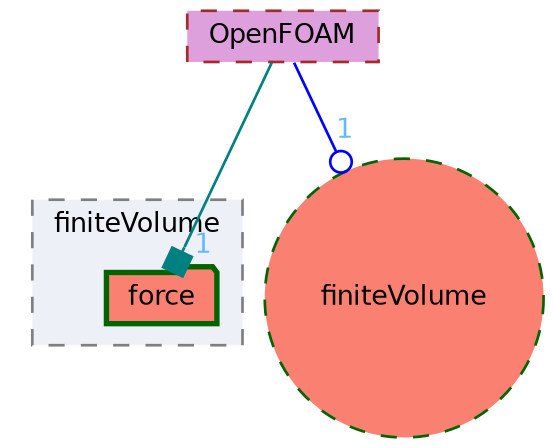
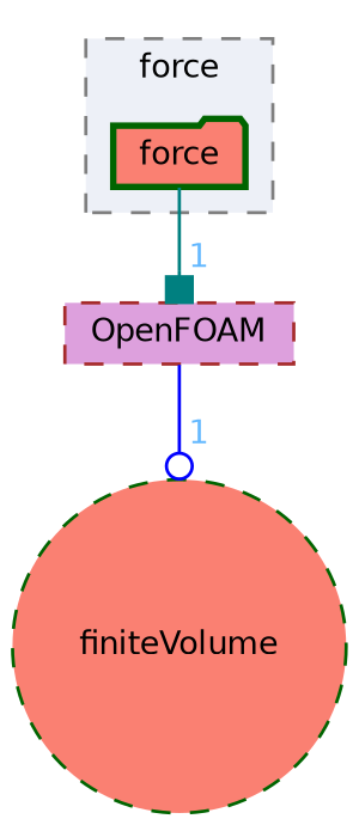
  digraph {
    compound=true
    node [color=darkgreen fillcolor=salmon fontname=Helvetica fontsize=10 style="filled,dashed"]
    edge [fontcolor=steelblue1 fontname=Helvetica fontsize=10 headlabel=1 labeldistance=1.5 labelfontname=Helvetica labelfontsize=10]
    n1 [height=0.2 label=force shape=folder style="filled,bold" width=0.4]
    n2 [color=brown fillcolor=plum height=0.2 label=OpenFOAM shape=box width=0.4]
    n3 [height=0.2 label=finiteVolume shape=circle width=0.4]
    subgraph cluster_1 {
      bgcolor="#edf0f7"
      fontname=Helvetica
      fontsize=10
-     label=finiteVolume
+     label=force
      pencolor=grey50
      style="filled,dashed"
      n1
    }
-   n2 -> n1 [arrowhead=box color=teal]
+   n1 -> n2 [arrowhead=box color=teal]
    n2 -> n3 [arrowhead=odot color=blue]
  }
